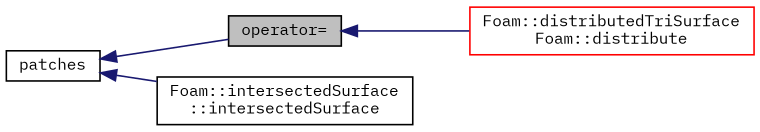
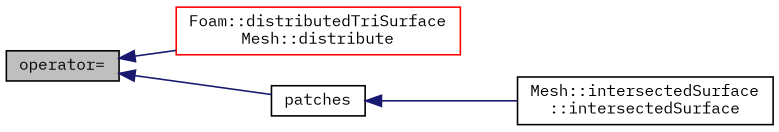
  digraph {
    fontname="IBM Plex Mono"
    rankdir=LR
    node [color=black fontname="IBM Plex Mono" fontsize=10 shape=record]
    edge [color=midnightblue dir=back fontname="IBM Plex Mono" fontsize=10 labelfontname=FreeSans labelfontsize=10 style=solid]
    n1 [fillcolor=grey75 fontcolor=black height=0.2 label="operator=" style=filled width=0.4]
-   n2 [color=red height=0.2 label="Foam::distributedTriSurface\lFoam::distribute" width=0.4]
+   n2 [color=red height=0.2 label="Foam::distributedTriSurface\lMesh::distribute" width=0.4]
    n3 [height=0.2 label=patches width=0.4]
-   n4 [height=0.2 label="Foam::intersectedSurface\l::intersectedSurface" width=0.4]
+   n4 [height=0.2 label="Mesh::intersectedSurface\l::intersectedSurface" width=0.4]
    n1 -> n2
-   n3 -> n1
+   n1 -> n3
    n3 -> n4
  }
